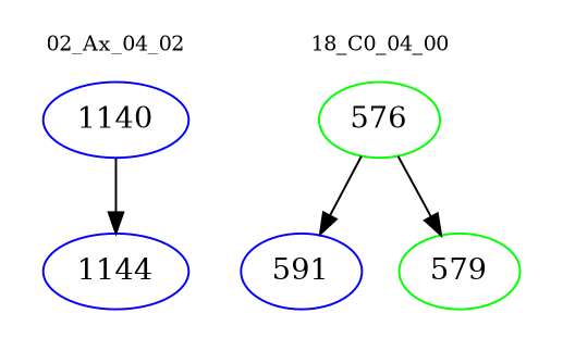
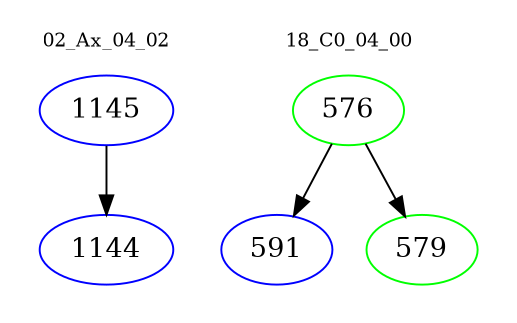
  digraph {
    node [color=blue]
    edge [color=black]
-   n1 [label=1140]
+   n1 [label=1145]
    n2 [label=1144]
    n3 [color=green label=576]
    n4 [label=591]
    n5 [color=green label=579]
    subgraph cluster_1 {
      color=white
      fontsize=10
      label="02_Ax_04_02"
      n1
      n2
    }
    subgraph cluster_2 {
      color=white
      fontsize=10
      label="18_C0_04_00"
      n3
      n4
      n5
    }
    n1 -> n2
    n3 -> n4
    n3 -> n5
  }
